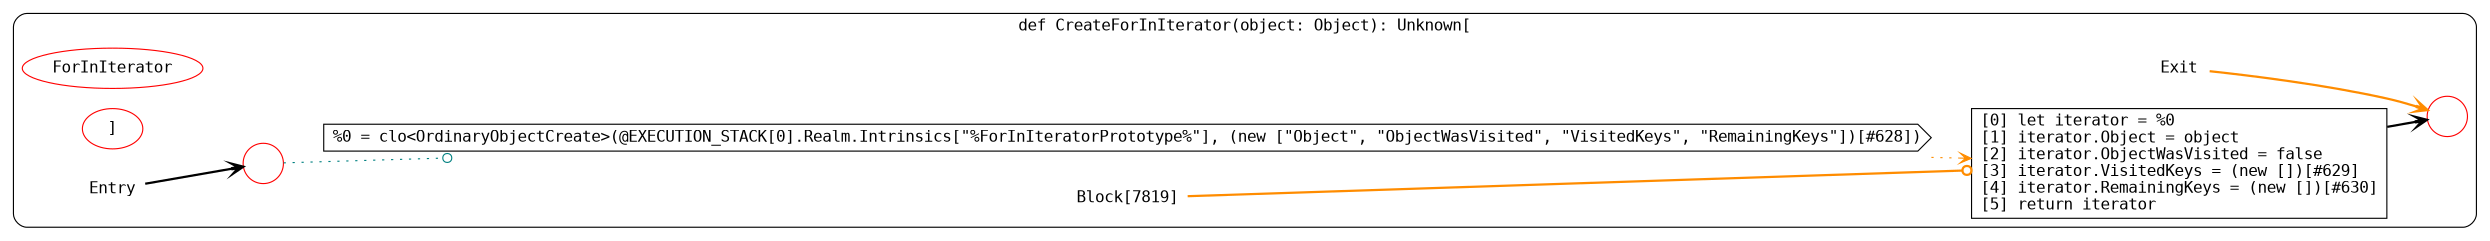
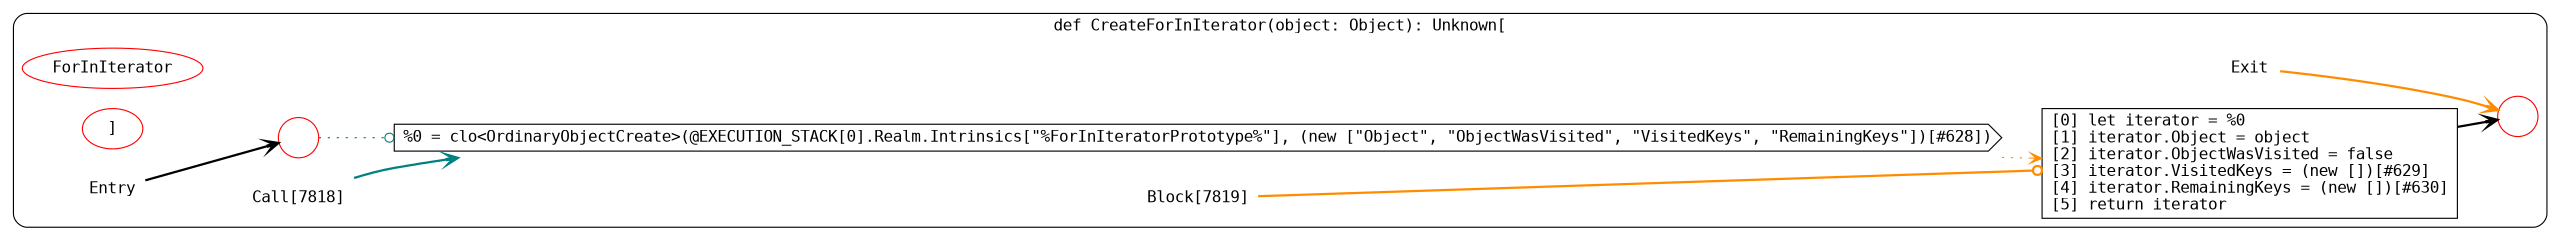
  digraph {
    fontname=Consolas
    rankdir=LR
    node [fontname=Consolas shape=none]
    edge [arrowhead=vee color=darkorange fontname=Consolas style=bold]
    ForInIterator [color=red shape=""]
    "]" [color=red shape=""]
    n3 [label=<<font color="black">Entry</font>>]
    n4 [color=red fillcolor=white label=" " shape=circle style=filled]
    n5 [color=black fillcolor=white label=<<font color="black">%0 = clo&lt;OrdinaryObjectCreate&gt;(@EXECUTION_STACK[0].Realm.Intrinsics[&quot;%ForInIteratorPrototype%&quot;], (new [&quot;Object&quot;, &quot;ObjectWasVisited&quot;, &quot;VisitedKeys&quot;, &quot;RemainingKeys&quot;])[#628])</font>> shape=cds style=filled]
    n6 [color=black fillcolor=white label=<<font color="black">[0] let iterator = %0<BR ALIGN="LEFT"/>[1] iterator.Object = object<BR ALIGN="LEFT"/>[2] iterator.ObjectWasVisited = false<BR ALIGN="LEFT"/>[3] iterator.VisitedKeys = (new [])[#629]<BR ALIGN="LEFT"/>[4] iterator.RemainingKeys = (new [])[#630]<BR ALIGN="LEFT"/>[5] return iterator<BR ALIGN="LEFT"/></font>> shape=box style=filled]
    n7 [label=<<font color="black">Exit</font>>]
    n8 [color=red fillcolor=white label=" " shape=circle style=filled]
+   n9 [label=<<font color="black">Call[7818]</font>>]
    n10 [label=<<font color="black">Block[7819]</font>>]
    subgraph cluster_1 {
      label="def CreateForInIterator(object: Object): Unknown["
      style=rounded
      ForInIterator
      "]"
      n3
      n4
      n5
      n6
      n7
      n8
+     n9
      n10
    }
    n3 -> n4 [color=black]
    n4 -> n5 [arrowhead=odot color=teal style=dotted]
    n5 -> n6 [style=dotted]
    n6 -> n8 [color=black]
    n7 -> n8
+   n9 -> n5 [color=teal]
    n10 -> n6 [arrowhead=odot]
  }
